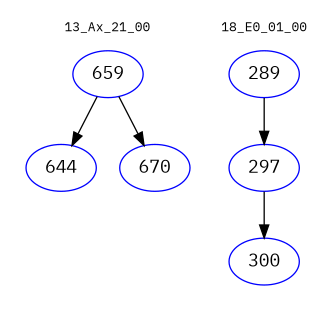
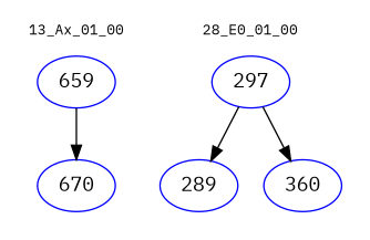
  digraph {
    fontname="IBM Plex Mono"
    node [color=blue fontname="IBM Plex Mono"]
    edge [color=black fontname="IBM Plex Mono"]
    n1 [label=659]
-   n2 [label=644]
    n3 [label=670]
    n4 [label=297]
    n5 [label=289]
-   n6 [label=300]
+   n6 [label=360]
    subgraph cluster_1 {
      color=white
      fontsize=10
-     label="13_Ax_21_00"
+     label="13_Ax_01_00"
      n1
-     n2
      n3
    }
    subgraph cluster_2 {
      color=white
      fontsize=10
-     label="18_E0_01_00"
+     label="28_E0_01_00"
      n4
      n5
      n6
    }
-   n1 -> n2
    n1 -> n3
-   n5 -> n4
+   n4 -> n5
    n4 -> n6
  }
